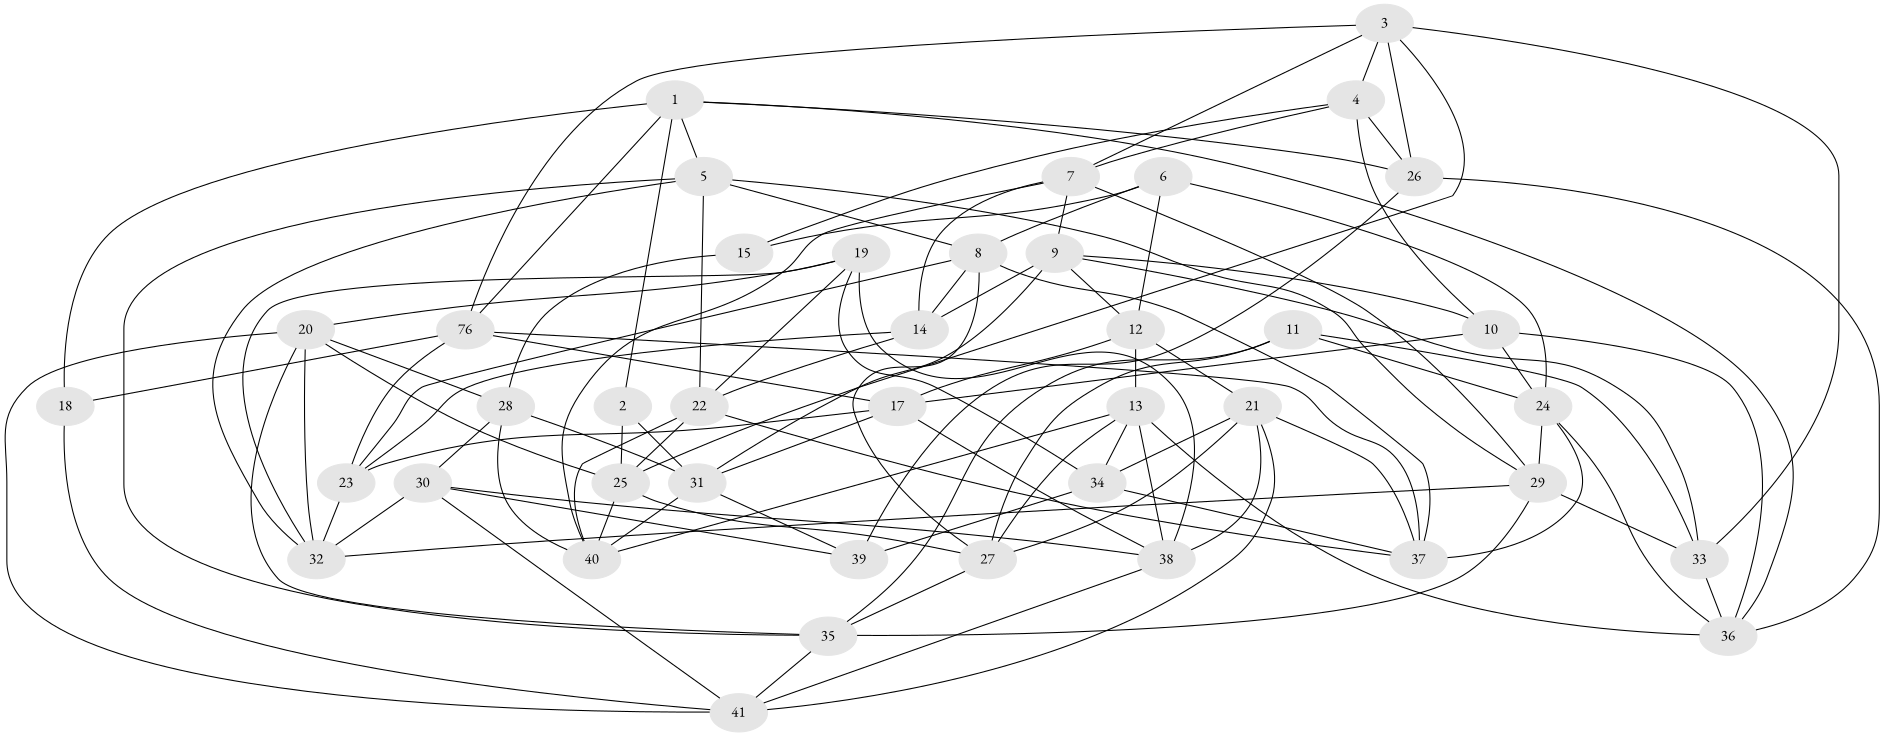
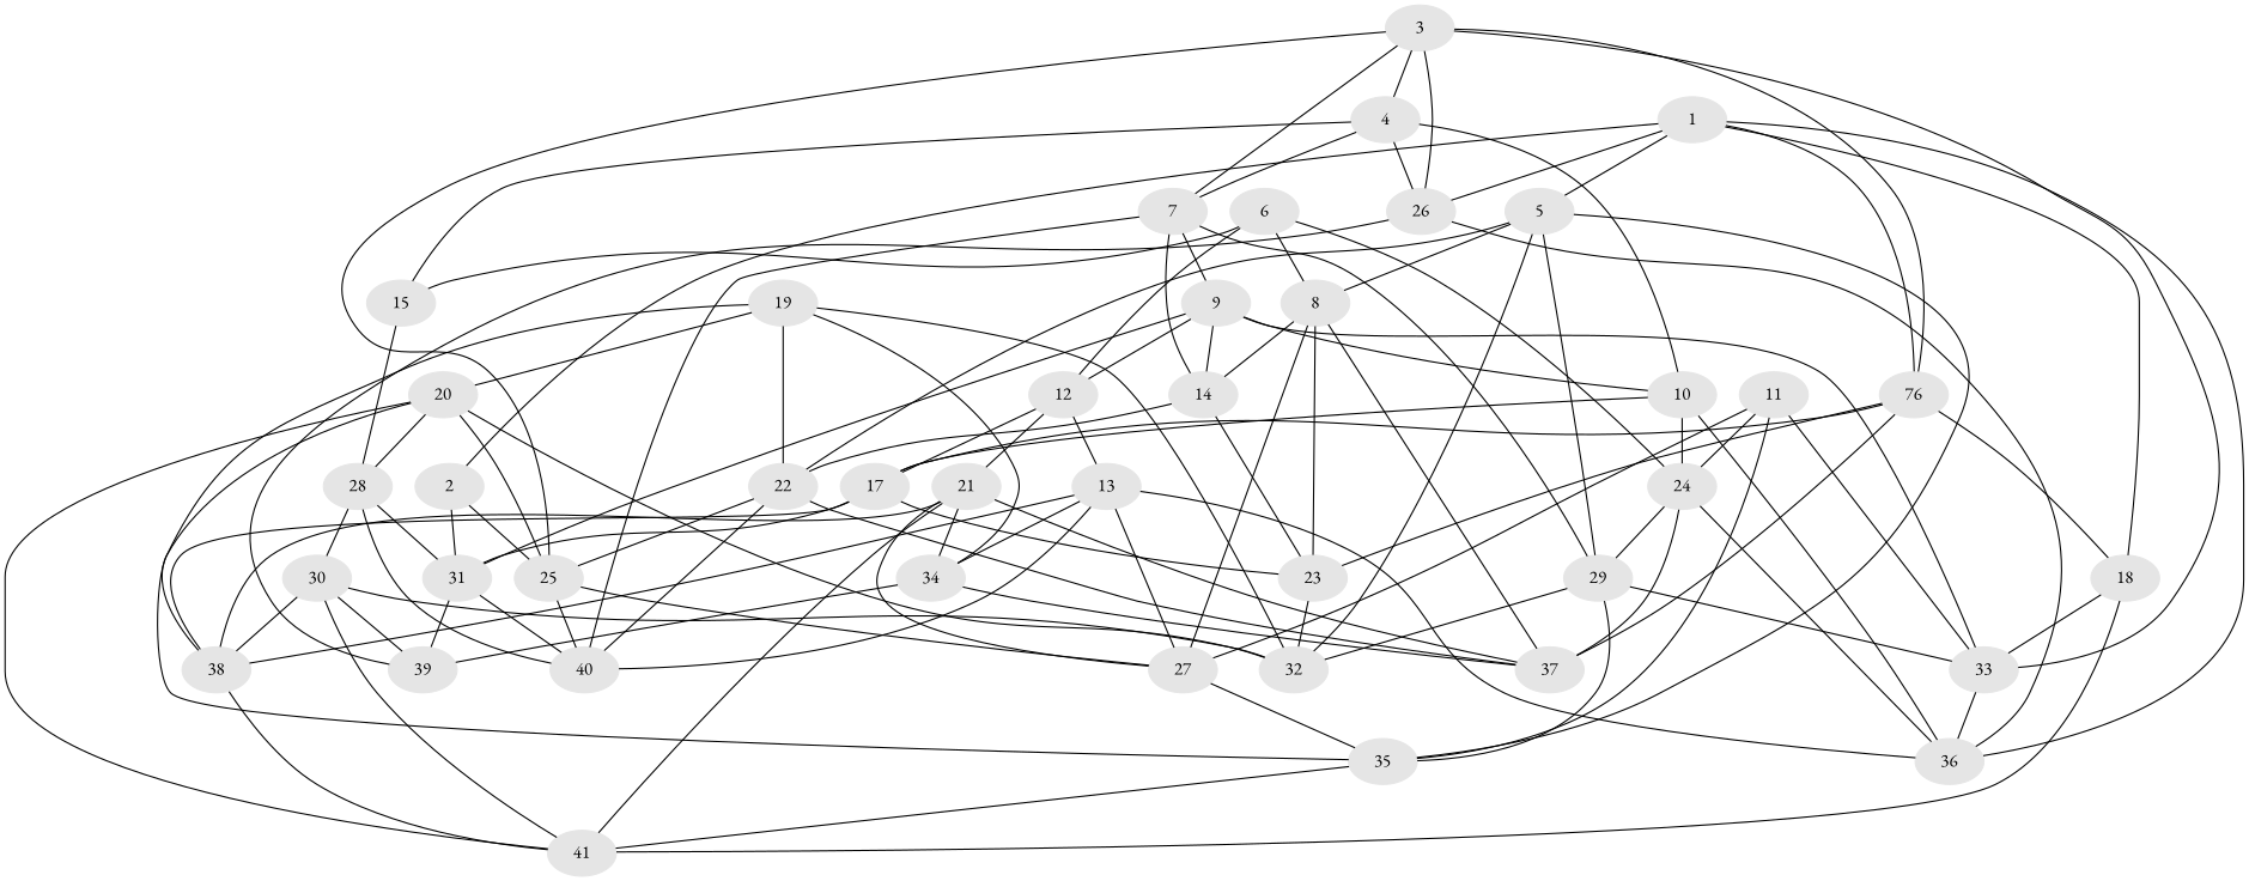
  graph {
    fontname="EB Garamond"
    node [color=gray90 fontname="EB Garamond" style=filled]
    edge [fontname="EB Garamond" weight=1.0]
    1
    2
    5
    n4 [label=76]
    18
    26
    36
    25
    31
    8
    22
    29
    32
    35
    23
    37
    17
    33
    41
    39
    20
    28
    40
    27
    3
    4
    7
    10
    15
    9
    14
    24
    6
    12
    13
    21
    38
    11
    34
    30
    19
    1 -- 2
    1 -- 5
    1 -- n4
    1 -- 18
    1 -- 26
    1 -- 36
    2 -- 25
    2 -- 31
    5 -- 8
    5 -- 22
    5 -- 29
    5 -- 32
    5 -- 35
    n4 -- 18
    n4 -- 23
    n4 -- 37
    n4 -- 17
+   18 -- 33
    18 -- 41
    26 -- 36
    26 -- 39 [weight=2.0]
    25 -- 40
    25 -- 27
    31 -- 39
    31 -- 40
    8 -- 23
    8 -- 37
    8 -- 27
    8 -- 14
    22 -- 25
    22 -- 37
    22 -- 40
    29 -- 32
    29 -- 35
    29 -- 33
    35 -- 41
    23 -- 32
    17 -- 31
    17 -- 23
    17 -- 38
    33 -- 36
    20 -- 25
    20 -- 32
    20 -- 35
    20 -- 41
    20 -- 28
    28 -- 31
    28 -- 40
    28 -- 30 [weight=2.0]
    27 -- 35
    3 -- n4
    3 -- 26
    3 -- 25
    3 -- 33
    3 -- 4
    3 -- 7
    4 -- 26
    4 -- 7
    4 -- 10 [weight=2.0]
    4 -- 15
    7 -- 29
    7 -- 40
    7 -- 9
    7 -- 14
    10 -- 36
    10 -- 17
    10 -- 24
    15 -- 28
    9 -- 31
    9 -- 33
    9 -- 10
    9 -- 14
    9 -- 12
    14 -- 22
    14 -- 23 [weight=2.0]
    24 -- 36
    24 -- 29
    24 -- 37
    6 -- 8
    6 -- 15 [weight=2.0]
    6 -- 24
    6 -- 12 [weight=2.0]
    12 -- 17
    12 -- 13
    12 -- 21
    13 -- 36
    13 -- 40
    13 -- 27
    13 -- 38
    13 -- 34
    21 -- 37
    21 -- 41
    21 -- 27
    21 -- 38
    21 -- 34
    38 -- 41
    11 -- 35
    11 -- 33
    11 -- 27
    11 -- 24
    34 -- 37
    34 -- 39 [weight=2.0]
    30 -- 32
    30 -- 41
    30 -- 39
    30 -- 38
    19 -- 22
    19 -- 32
    19 -- 20
    19 -- 38
    19 -- 34
  }
